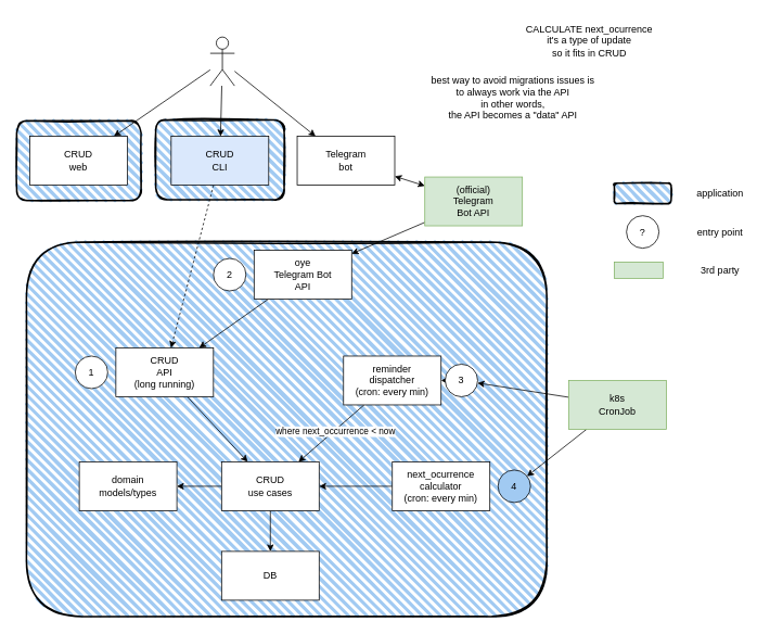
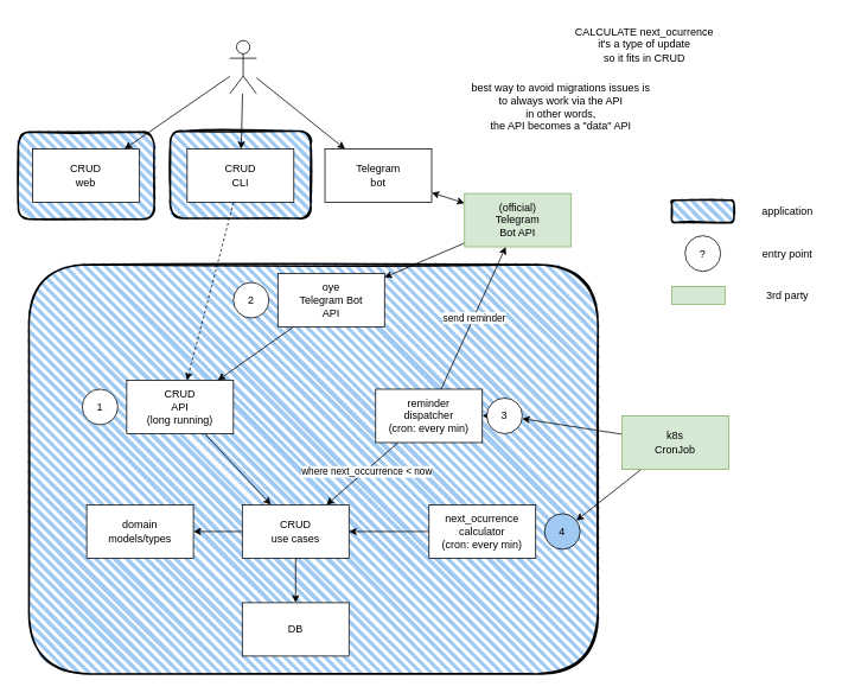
  <mxCell id="0" />
  <mxCell id="1" parent="0" />
  <mxCell id="2" value="" style="rounded=1;whiteSpace=wrap;html=1;strokeWidth=2;fillWeight=4;hachureGap=8;hachureAngle=45;fillColor=#A1CAF2;sketch=1;" vertex="1" parent="1"><mxGeometry x="191" y="147" width="158" height="98" as="geometry" /></mxCell>
  <mxCell id="3" value="" style="rounded=1;whiteSpace=wrap;html=1;strokeWidth=2;fillWeight=4;hachureGap=8;hachureAngle=45;fillColor=#A1CAF2;sketch=1;" vertex="1" parent="1"><mxGeometry x="20" y="148" width="153" height="98" as="geometry" /></mxCell>
  <mxCell id="4" value="" style="rounded=1;whiteSpace=wrap;html=1;strokeWidth=2;fillWeight=4;hachureGap=8;hachureAngle=45;fillColor=#A1CAF2;sketch=1;" vertex="1" parent="1"><mxGeometry x="32" y="297" width="640" height="460" as="geometry" /></mxCell>
  <mxCell id="5" value="" style="rounded=0;orthogonalLoop=1;jettySize=auto;html=1;" edge="1" parent="1" source="10" target="8"><mxGeometry relative="1" as="geometry" /></mxCell>
  <mxCell id="6" value="" style="edgeStyle=none;rounded=0;orthogonalLoop=1;jettySize=auto;html=1;" edge="1" parent="1" source="7" target="10"><mxGeometry relative="1" as="geometry" /></mxCell>
  <mxCell id="7" value="CRUD&lt;br&gt;API&lt;br&gt;(long running)" style="rounded=0;whiteSpace=wrap;html=1;" vertex="1" parent="1"><mxGeometry x="142" y="427" width="120" height="60" as="geometry" /></mxCell>
  <mxCell id="8" value="domain&lt;br&gt;models/types" style="rounded=0;whiteSpace=wrap;html=1;" vertex="1" parent="1"><mxGeometry x="97" y="567" width="120" height="60" as="geometry" /></mxCell>
  <mxCell id="9" value="" style="edgeStyle=none;rounded=0;orthogonalLoop=1;jettySize=auto;html=1;" edge="1" parent="1" source="10" target="11"><mxGeometry relative="1" as="geometry" /></mxCell>
  <mxCell id="10" value="CRUD&lt;br&gt;use cases" style="rounded=0;whiteSpace=wrap;html=1;" vertex="1" parent="1"><mxGeometry x="272" y="567" width="120" height="60" as="geometry" /></mxCell>
  <mxCell id="11" value="DB" style="rounded=0;whiteSpace=wrap;html=1;" vertex="1" parent="1"><mxGeometry x="272" y="677" width="120" height="60" as="geometry" /></mxCell>
  <mxCell id="12" style="edgeStyle=none;rounded=0;orthogonalLoop=1;jettySize=auto;html=1;" edge="1" parent="1" source="37" target="7"><mxGeometry relative="1" as="geometry" /></mxCell>
  <mxCell id="13" style="edgeStyle=none;rounded=0;orthogonalLoop=1;jettySize=auto;html=1;startArrow=classic;startFill=1;" edge="1" parent="1" source="14" target="29"><mxGeometry relative="1" as="geometry" /></mxCell>
  <mxCell id="14" value="Telegram&lt;br&gt;bot" style="rounded=0;whiteSpace=wrap;html=1;" vertex="1" parent="1"><mxGeometry x="365" width="120" height="60" as="geometry" y="167" /></mxCell>
  <mxCell id="15" style="edgeStyle=none;rounded=0;orthogonalLoop=1;jettySize=auto;html=1;dashed=1;" edge="1" parent="1" source="16" target="7"><mxGeometry relative="1" as="geometry" /></mxCell>
- <mxCell id="16" value="CRUD&lt;br&gt;CLI" style="rounded=0;whiteSpace=wrap;html=1;fillColor=#dae8fc;" vertex="1" parent="1"><mxGeometry x="210" width="120" height="60" as="geometry" y="167" /></mxCell>
+ <mxCell id="16" value="CRUD&lt;br&gt;CLI" style="rounded=0;whiteSpace=wrap;html=1;" vertex="1" parent="1"><mxGeometry x="210" width="120" height="60" as="geometry" y="167" /></mxCell>
+ <mxCell id="17" style="edgeStyle=none;rounded=0;orthogonalLoop=1;jettySize=auto;html=1;" edge="1" parent="1" source="21" target="29"><mxGeometry relative="1" as="geometry" /></mxCell>
+ <mxCell id="18" value="send reminder" style="edgeLabel;html=1;align=center;verticalAlign=middle;resizable=0;points=[];" vertex="1" connectable="0" parent="17"><mxGeometry relative="1" as="geometry"><mxPoint as="offset" /></mxGeometry></mxCell>
  <mxCell id="19" style="edgeStyle=none;rounded=0;orthogonalLoop=1;jettySize=auto;html=1;" edge="1" parent="1" source="21" target="10"><mxGeometry relative="1" as="geometry" /></mxCell>
  <mxCell id="20" value="where next_occurrence &amp;lt; now" style="edgeLabel;html=1;align=center;verticalAlign=middle;resizable=0;points=[];" vertex="1" connectable="0" parent="19"><mxGeometry x="-0.082" y="1" relative="1" as="geometry"><mxPoint as="offset" /></mxGeometry></mxCell>
  <mxCell id="21" value="reminder&lt;br&gt;dispatcher&lt;br&gt;(cron: every min)" style="rounded=0;whiteSpace=wrap;html=1;" vertex="1" parent="1"><mxGeometry x="422" y="437" width="120" height="60" as="geometry" /></mxCell>
  <mxCell id="22" style="edgeStyle=none;rounded=0;orthogonalLoop=1;jettySize=auto;html=1;" edge="1" parent="1" source="25" target="26"><mxGeometry relative="1" as="geometry" /></mxCell>
  <mxCell id="23" style="edgeStyle=none;rounded=0;orthogonalLoop=1;jettySize=auto;html=1;" edge="1" parent="1" source="25" target="14"><mxGeometry relative="1" as="geometry" /></mxCell>
  <mxCell id="24" style="edgeStyle=none;rounded=0;orthogonalLoop=1;jettySize=auto;html=1;" edge="1" parent="1" source="25" target="16"><mxGeometry relative="1" as="geometry" /></mxCell>
  <mxCell id="25" value="" style="shape=umlActor;verticalLabelPosition=bottom;verticalAlign=top;html=1;outlineConnect=0;" vertex="1" parent="1"><mxGeometry x="258" y="45" width="30" height="60" as="geometry" /></mxCell>
  <mxCell id="26" value="CRUD&lt;br&gt;web" style="rounded=0;whiteSpace=wrap;html=1;" vertex="1" parent="1"><mxGeometry x="36" width="120" height="60" as="geometry" y="167" /></mxCell>
  <mxCell id="27" value="best way to avoid migrations issues is&lt;br&gt;to always work via the API&lt;br&gt;in other words,&lt;br&gt;the API becomes a &quot;data&quot; API" style="text;html=1;align=center;verticalAlign=middle;resizable=0;points=[];autosize=1;strokeColor=none;fillColor=none;" vertex="1" parent="1"><mxGeometry x="520" y="84.5" width="220" height="70" as="geometry" /></mxCell>
  <mxCell id="28" style="edgeStyle=none;rounded=0;orthogonalLoop=1;jettySize=auto;html=1;" edge="1" parent="1" source="29" target="37"><mxGeometry relative="1" as="geometry" /></mxCell>
  <mxCell id="29" value="(official)&lt;br&gt;Telegram&lt;br&gt;Bot API" style="rounded=0;whiteSpace=wrap;html=1;fillColor=#d5e8d4;strokeColor=#82b366;" vertex="1" parent="1"><mxGeometry x="522" y="217" width="120" height="60" as="geometry" /></mxCell>
  <mxCell id="30" value="CALCULATE next_ocurrence&lt;br&gt;it's a type of update&lt;br&gt;so it fits in CRUD" style="text;html=1;align=center;verticalAlign=middle;resizable=0;points=[];autosize=1;strokeColor=none;fillColor=none;" vertex="1" parent="1"><mxGeometry x="634" y="20" width="180" height="60" as="geometry" /></mxCell>
  <mxCell id="31" style="edgeStyle=none;rounded=0;orthogonalLoop=1;jettySize=auto;html=1;" edge="1" parent="1" source="32" target="10"><mxGeometry relative="1" as="geometry" /></mxCell>
  <mxCell id="32" value="next_ocurrence&lt;br&gt;calculator&lt;br&gt;(cron: every min)" style="rounded=0;whiteSpace=wrap;html=1;" vertex="1" parent="1"><mxGeometry x="482" y="567" width="120" height="60" as="geometry" /></mxCell>
  <mxCell id="33" value="1" style="ellipse;whiteSpace=wrap;html=1;" vertex="1" parent="1"><mxGeometry x="92" y="437" width="40" height="40" as="geometry" /></mxCell>
  <mxCell id="34" value="2" style="ellipse;whiteSpace=wrap;html=1;" vertex="1" parent="1"><mxGeometry x="262" y="317" width="40" height="40" as="geometry" /></mxCell>
  <mxCell id="35" value="" style="edgeStyle=none;rounded=0;orthogonalLoop=1;jettySize=auto;html=1;" edge="1" parent="1" source="36" target="21"><mxGeometry relative="1" as="geometry" /></mxCell>
  <mxCell id="36" value="3" style="ellipse;whiteSpace=wrap;html=1;" vertex="1" parent="1"><mxGeometry x="547" y="447" width="40" height="40" as="geometry" /></mxCell>
  <mxCell id="37" value="oye&lt;br&gt;Telegram Bot&lt;br&gt;API" style="rounded=0;whiteSpace=wrap;html=1;" vertex="1" parent="1"><mxGeometry x="312" y="307" width="120" height="60" as="geometry" /></mxCell>
  <mxCell id="38" value="4" style="ellipse;whiteSpace=wrap;html=1;fillColor=#a1caf2;" vertex="1" parent="1"><mxGeometry x="612" y="577" width="40" height="40" as="geometry" /></mxCell>
  <mxCell id="39" value="" style="rounded=1;whiteSpace=wrap;html=1;strokeWidth=2;fillWeight=4;hachureGap=8;hachureAngle=45;fillColor=#A1CAF2;sketch=1;" vertex="1" parent="1"><mxGeometry x="755" y="224.5" width="70" height="25" as="geometry" /></mxCell>
  <mxCell id="40" value="application" style="text;html=1;align=center;verticalAlign=middle;resizable=0;points=[];autosize=1;strokeColor=none;fillColor=none;" vertex="1" parent="1"><mxGeometry x="845" y="222" width="80" height="30" as="geometry" /></mxCell>
  <mxCell id="41" value="entry point" style="text;html=1;align=center;verticalAlign=middle;resizable=0;points=[];autosize=1;strokeColor=none;fillColor=none;" vertex="1" parent="1"><mxGeometry x="845" y="269.5" width="80" height="30" as="geometry" /></mxCell>
  <mxCell id="42" value="?" style="ellipse;whiteSpace=wrap;html=1;" vertex="1" parent="1"><mxGeometry x="770" y="264.5" width="40" height="40" as="geometry" /></mxCell>
  <mxCell id="43" style="edgeStyle=none;rounded=0;orthogonalLoop=1;jettySize=auto;html=1;" edge="1" parent="1" source="45" target="36"><mxGeometry relative="1" as="geometry" /></mxCell>
  <mxCell id="44" style="edgeStyle=none;rounded=0;orthogonalLoop=1;jettySize=auto;html=1;" edge="1" parent="1" source="45" target="38"><mxGeometry relative="1" as="geometry" /></mxCell>
  <mxCell id="45" value="k8s&lt;br&gt;CronJob" style="rounded=0;whiteSpace=wrap;html=1;fillColor=#d5e8d4;strokeColor=#82b366;" vertex="1" parent="1"><mxGeometry x="699" y="467" width="120" height="60" as="geometry" /></mxCell>
  <mxCell id="46" value="" style="rounded=0;whiteSpace=wrap;html=1;fillColor=#d5e8d4;strokeColor=#82b366;" vertex="1" parent="1"><mxGeometry x="755" y="321.5" width="60" height="20" as="geometry" /></mxCell>
  <mxCell id="47" value="3rd party" style="text;html=1;align=center;verticalAlign=middle;resizable=0;points=[];autosize=1;strokeColor=none;fillColor=none;" vertex="1" parent="1"><mxGeometry x="850" y="316.5" width="70" height="30" as="geometry" /></mxCell>
